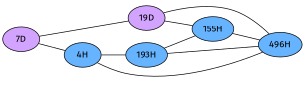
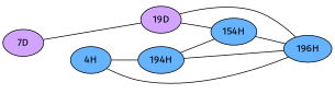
  graph {
    fontname="Fira Sans"
    rankdir=LR
    node [fillcolor="#66B3FF" fontname="Fira Sans" style=radial]
    edge [fontname="Fira Sans" penwidth=1]
    "7D" [fillcolor="#D3A4FF"]
    n2 [fillcolor="#D3A4FF" label="19D"]
    n3 [label="4H"]
-   "155H"
-   "196H" [label="496H"]
-   "194H" [label="193H"]
+   "155H" [label="154H"]
+   "196H"
+   "194H"
    "7D" -- n2
-   "7D" -- n3
    n2 -- "155H"
    n3 -- "196H"
    n3 -- "194H"
    "155H" -- "196H"
    "196H" -- n2
    "194H" -- "155H"
    "194H" -- "196H"
  }
